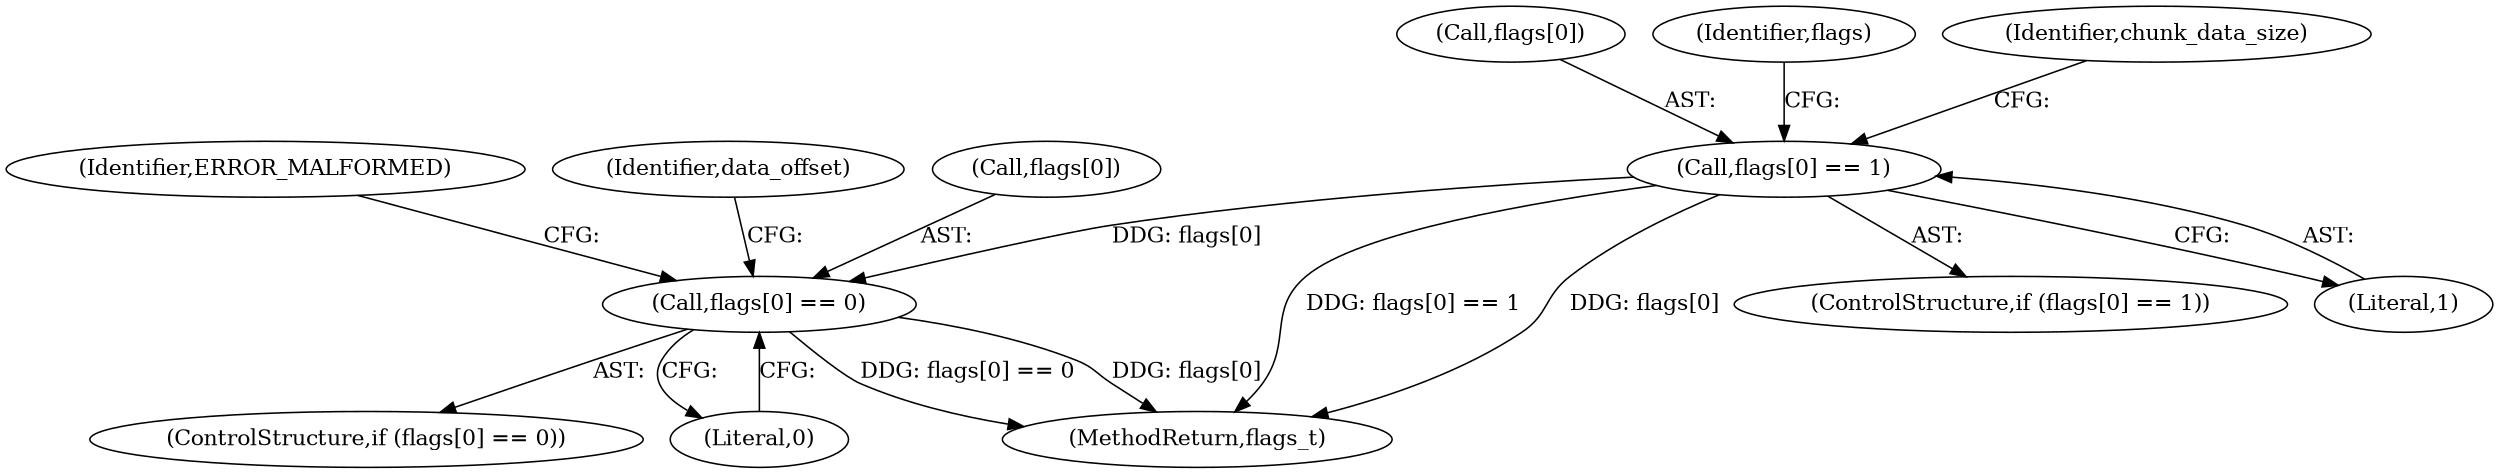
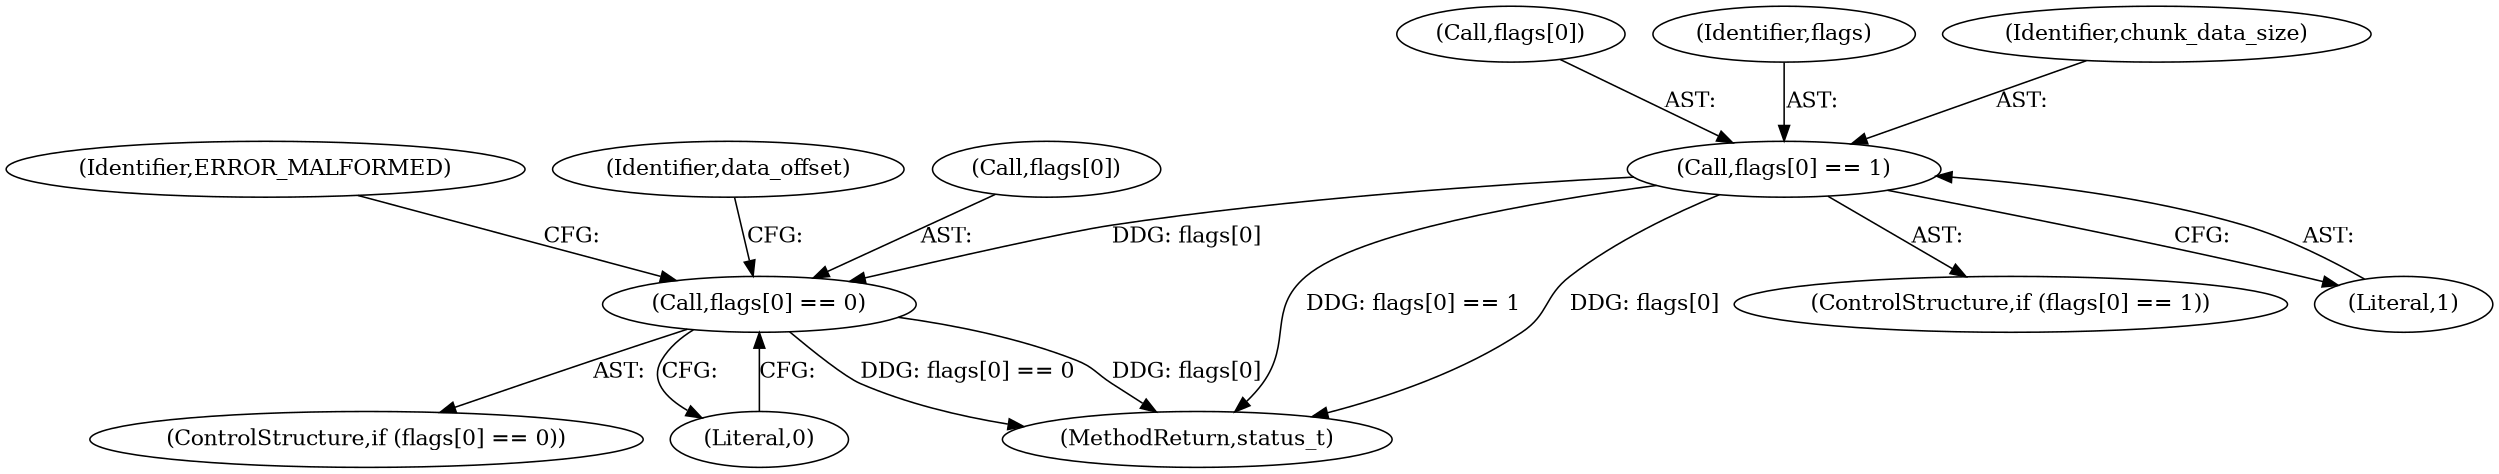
  digraph {
    n1 [label="(Call,flags[0] == 1)"]
    n2 [label="(Call,flags[0] == 0)"]
    n3 [label="(Literal,1)"]
-   n4 [label="(MethodReturn,flags_t)"]
+   n4 [label="(MethodReturn,status_t)"]
    n5 [label="(ControlStructure,if (flags[0] == 1))"]
    n6 [label="(ControlStructure,if (flags[0] == 0))"]
    n7 [label="(Literal,0)"]
    n8 [label="(Identifier,ERROR_MALFORMED)"]
    n9 [label="(Call,flags[0])"]
    n10 [label="(Identifier,flags)"]
    n11 [label="(Identifier,chunk_data_size)"]
    n12 [label="(Identifier,data_offset)"]
    n13 [label="(Call,flags[0])"]
    n1 -> n2 [label="DDG: flags[0]"]
    n1 -> n3 [label="CFG: "]
    n1 -> n4 [label="DDG: flags[0] == 1"]
    n1 -> n4 [label="DDG: flags[0]"]
    n1 -> n5 [label="AST: "]
    n2 -> n4 [label="DDG: flags[0] == 0"]
    n2 -> n4 [label="DDG: flags[0]"]
    n2 -> n6 [label="AST: "]
    n2 -> n7 [label="CFG: "]
    n3 -> n1 [label="AST: "]
    n7 -> n2 [label="CFG: "]
    n8 -> n2 [label="CFG: "]
    n9 -> n1 [label="AST: "]
-   n10 -> n1 [label="CFG: "]
-   n11 -> n1 [label="CFG: "]
+   n10 -> n1 [label="AST: "]
+   n11 -> n1 [label="AST: "]
    n12 -> n2 [label="CFG: "]
    n13 -> n2 [label="AST: "]
  }
